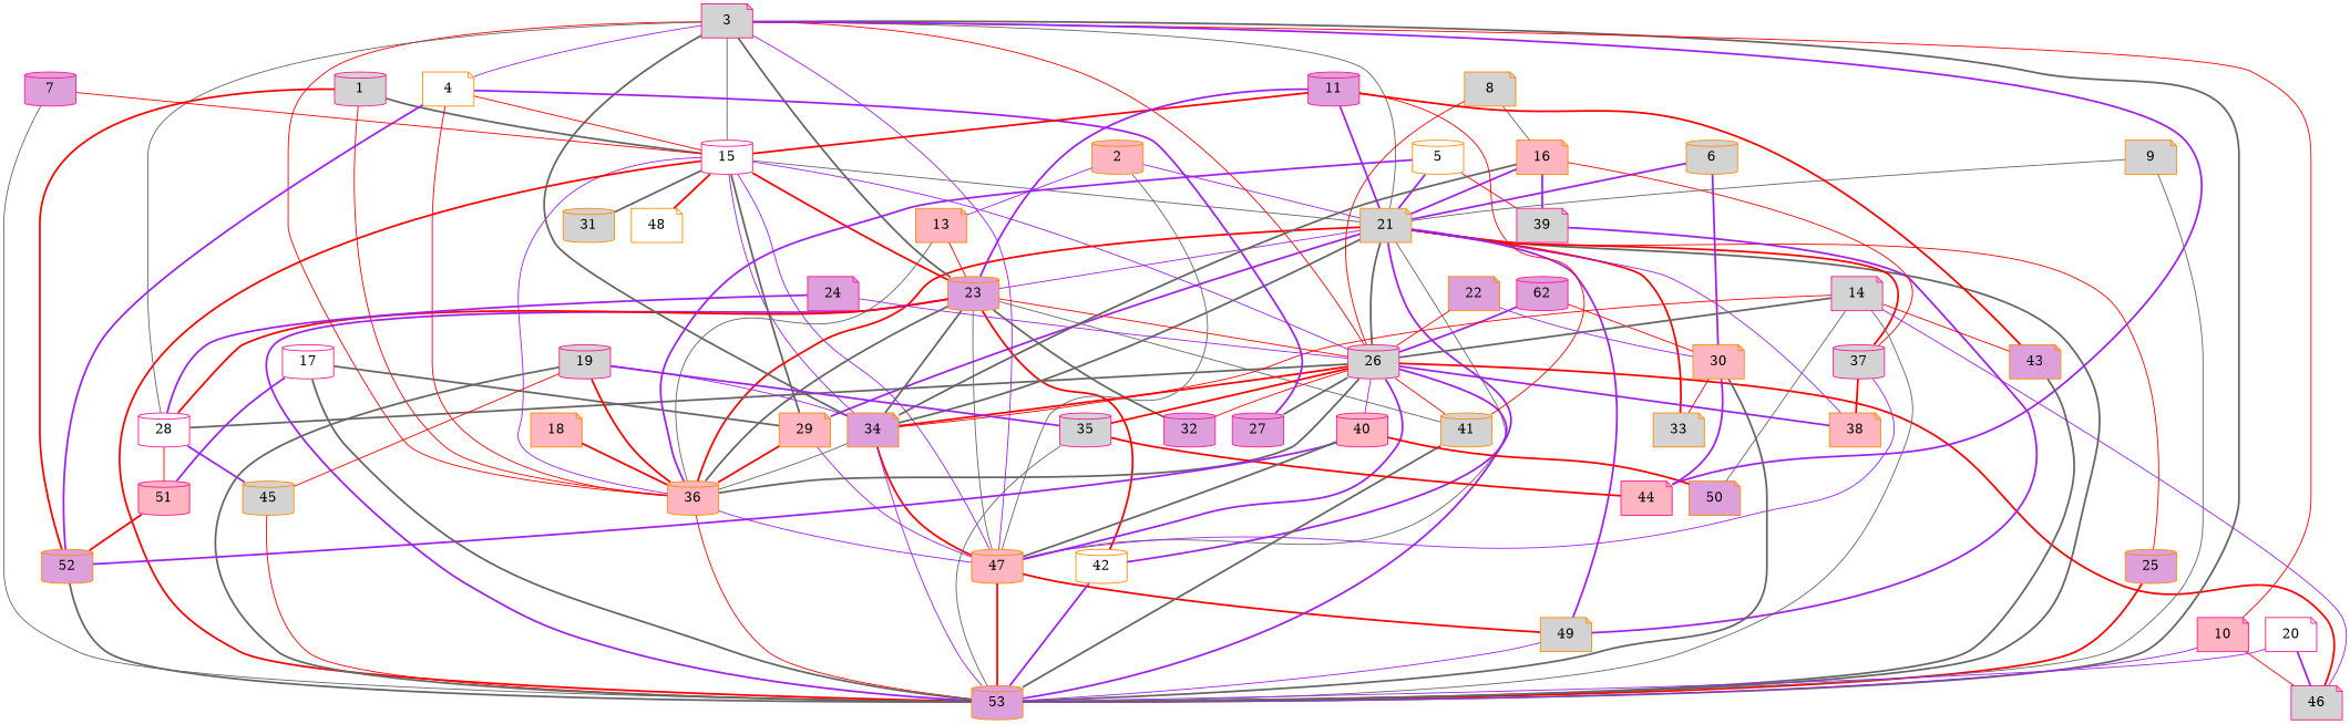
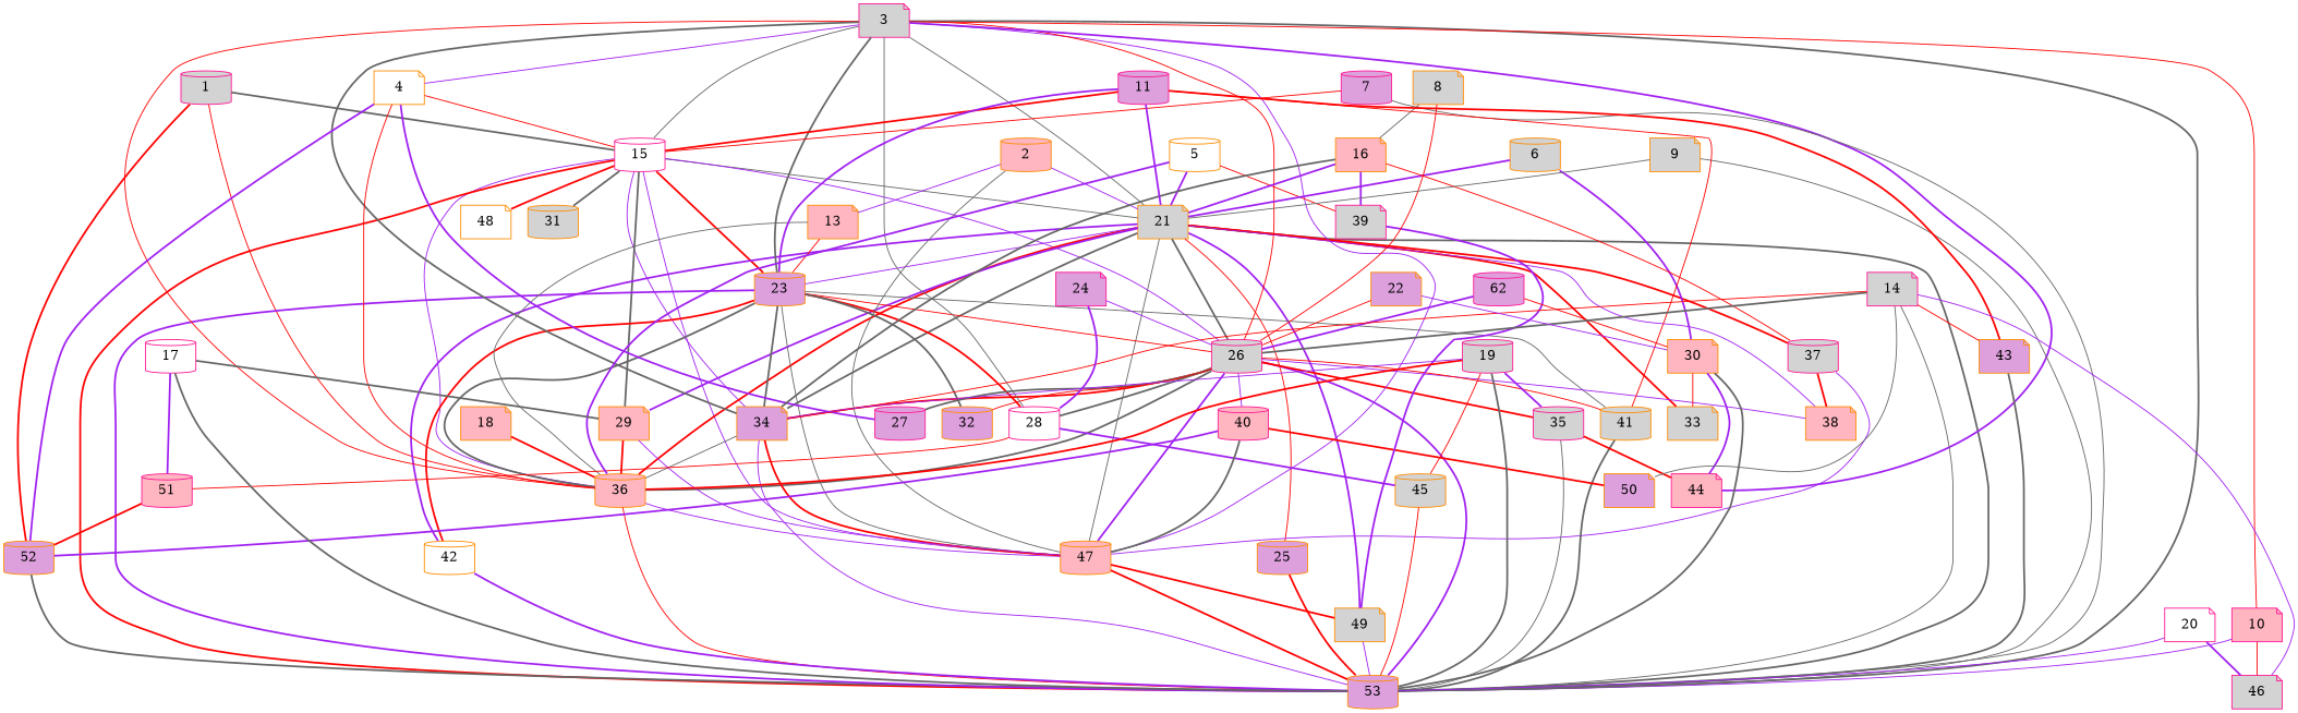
  graph {
    node [color=darkorange fillcolor=lightgrey shape=cylinder style=filled]
    edge [color=red style=bold weight=1.0]
    1 [color=deeppink]
    15 [color=deeppink fillcolor=white]
    36 [fillcolor=lightpink]
    52 [fillcolor=plum]
    21 [shape=note]
    47 [fillcolor=lightpink]
    23 [fillcolor=plum]
    26 [color=deeppink]
    34 [fillcolor=plum shape=note]
    53 [fillcolor=plum]
    29 [fillcolor=lightpink shape=note]
    31
    48 [fillcolor=white shape=note]
    2 [fillcolor=lightpink]
    13 [fillcolor=lightpink shape=note]
    37 [color=deeppink]
    25 [fillcolor=plum]
    33 [shape=note]
    38 [fillcolor=lightpink shape=note]
    42 [fillcolor=white]
    49 [shape=note]
    3 [color=deeppink shape=note]
    4 [fillcolor=white shape=note]
    10 [color=deeppink fillcolor=lightpink shape=note]
    28 [color=deeppink fillcolor=white]
    44 [color=deeppink fillcolor=lightpink shape=note]
    27 [color=deeppink fillcolor=plum]
    46 [color=deeppink shape=note]
    41
-   32 [color=deeppink fillcolor=plum]
+   32 [fillcolor=plum]
    35 [color=deeppink]
    40 [color=deeppink fillcolor=lightpink]
    51 [color=deeppink fillcolor=lightpink]
    45
    5 [fillcolor=white]
    39 [color=deeppink shape=note]
    6
    30 [fillcolor=lightpink shape=note]
    7 [color=deeppink fillcolor=plum]
    8 [shape=note]
    16 [fillcolor=lightpink shape=note]
    9 [shape=note]
    11 [color=deeppink fillcolor=plum]
    43 [fillcolor=plum shape=note]
    n45 [color=deeppink fillcolor=plum label=62]
    14 [color=deeppink shape=note]
    50 [fillcolor=plum shape=note]
    17 [color=deeppink fillcolor=white]
    18 [fillcolor=lightpink shape=note]
    19 [color=deeppink]
    20 [color=deeppink fillcolor=white shape=note]
    22 [fillcolor=plum shape=note]
    24 [color=deeppink fillcolor=plum shape=note]
    1 -- 15 [color=gray40]
    1 -- 36 [style=solid]
    1 -- 52
    15 -- 36 [color=purple style=solid]
    15 -- 21 [color=gray40 style=solid weight=2.0]
    15 -- 47 [color=purple style=solid weight=2.0]
    15 -- 23
    15 -- 26 [color=purple style=solid]
    15 -- 34 [color=purple style=solid weight=2.0]
    15 -- 53
    15 -- 29 [color=gray40 weight=2.0]
    15 -- 31 [color=gray40]
    15 -- 48
    36 -- 47 [color=purple style=solid]
    36 -- 53 [style=solid weight=2.0]
    52 -- 53 [color=gray40]
    21 -- 36 [weight=2.0]
    21 -- 47 [color=gray40 style=solid]
    21 -- 23 [color=purple style=solid]
    21 -- 26 [color=gray40]
    21 -- 34 [color=gray40 weight=3.0]
    21 -- 53 [color=gray40 weight=2.0]
    21 -- 29 [color=purple]
    21 -- 37
    21 -- 25 [style=solid]
    21 -- 33
    21 -- 38 [color=purple style=solid]
    21 -- 42 [color=purple]
    21 -- 49 [color=purple]
    47 -- 53 [weight=3.0]
    47 -- 49
    23 -- 36 [color=gray40]
    23 -- 47 [color=gray40 style=solid]
    23 -- 26 [style=solid]
    23 -- 34 [color=gray40 weight=3.0]
    23 -- 53 [color=purple weight=2.0]
    23 -- 42
    23 -- 28
    23 -- 41 [color=gray40 style=solid]
    23 -- 32 [color=gray40 weight=2.0]
    26 -- 36 [color=gray40]
    26 -- 47 [color=purple]
    26 -- 34 [weight=5.0]
    26 -- 53 [color=purple]
-   26 -- 38 [color=purple]
+   26 -- 38 [color=purple style=solid]
    26 -- 28 [color=gray40]
    26 -- 27 [color=gray40 weight=2.0]
-   26 -- 46
    26 -- 41 [style=solid]
    26 -- 32 [style=solid]
    26 -- 35
    26 -- 40 [color=purple style=solid]
    34 -- 36 [color=gray40 style=solid weight=2.0]
    34 -- 47 [weight=2.0]
    34 -- 53 [color=purple style=solid weight=5.0]
    29 -- 36
    29 -- 47 [color=purple style=solid]
    2 -- 21 [color=purple style=solid]
    2 -- 47 [color=gray40 style=solid]
    2 -- 13 [color=purple style=solid]
    13 -- 36 [color=gray40 style=solid]
    13 -- 23 [style=solid]
    37 -- 47 [color=purple style=solid]
    37 -- 38
    25 -- 53
    42 -- 53 [color=purple weight=2.0]
    49 -- 53 [color=purple style=solid]
    3 -- 15 [color=gray40 style=solid]
    3 -- 36 [style=solid weight=2.0]
    3 -- 21 [color=gray40 style=solid]
    3 -- 47 [color=purple style=solid]
    3 -- 23 [color=gray40]
    3 -- 26 [style=solid]
    3 -- 34 [color=gray40 weight=2.0]
    3 -- 53 [color=gray40]
    3 -- 4 [color=purple style=solid]
    3 -- 10 [style=solid]
    3 -- 28 [color=gray40 style=solid weight=2.0]
    3 -- 44 [color=purple]
    4 -- 15 [style=solid]
    4 -- 36 [style=solid]
    4 -- 52 [color=purple]
    4 -- 27 [color=purple]
    10 -- 53 [color=purple style=solid weight=2.0]
    10 -- 46 [style=solid]
    28 -- 51 [style=solid]
    28 -- 45 [color=purple]
    41 -- 53 [color=gray40]
    35 -- 53 [color=gray40 style=solid weight=2.0]
    35 -- 44
    40 -- 52 [color=purple]
    40 -- 47 [color=gray40]
    40 -- 50
    51 -- 52
    45 -- 53 [style=solid]
    5 -- 36 [color=purple]
    5 -- 21 [color=purple]
    5 -- 39 [style=solid]
    39 -- 49 [color=purple]
    6 -- 21 [color=purple]
    6 -- 30 [color=purple]
    30 -- 53 [color=gray40 weight=2.0]
    30 -- 33 [style=solid]
    30 -- 44 [color=purple]
    7 -- 15 [style=solid]
    7 -- 53 [color=gray40 style=solid]
    8 -- 26 [style=solid]
    8 -- 16 [color=gray40 style=solid]
    16 -- 21 [color=purple]
    16 -- 34 [color=gray40 weight=3.0]
    16 -- 37 [style=solid]
    16 -- 39 [color=purple]
    9 -- 21 [color=gray40 style=solid]
    9 -- 53 [color=gray40 style=solid]
    11 -- 15
    11 -- 21 [color=purple]
    11 -- 23 [color=purple]
    11 -- 41 [style=solid]
    11 -- 43
    43 -- 53 [color=gray40]
    n45 -- 26 [color=purple]
    n45 -- 30 [style=solid]
    14 -- 26 [color=gray40]
    14 -- 34 [style=solid]
    14 -- 53 [color=gray40 style=solid]
    14 -- 46 [color=purple style=solid]
    14 -- 43 [style=solid]
    14 -- 50 [color=gray40 style=solid]
    17 -- 53 [color=gray40]
    17 -- 29 [color=gray40]
    17 -- 51 [color=purple]
    18 -- 36
    19 -- 36
    19 -- 34 [color=purple style=solid]
    19 -- 53 [color=gray40]
    19 -- 35 [color=purple]
    19 -- 45 [style=solid]
    20 -- 53 [color=purple style=solid weight=2.0]
    20 -- 46 [color=purple]
    22 -- 26 [style=solid]
    22 -- 30 [color=purple style=solid]
    24 -- 26 [color=purple style=solid]
    24 -- 28 [color=purple]
  }
